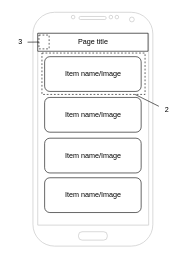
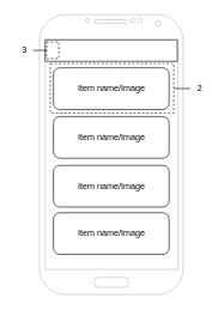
  <mxCell id="0" />
  <mxCell id="1" parent="0" />
  <mxCell id="2" value="" style="verticalLabelPosition=bottom;verticalAlign=top;html=1;shadow=0;dashed=0;strokeWidth=1;shape=mxgraph.android.phone2;strokeColor=#c0c0c0;" parent="1" vertex="1"><mxGeometry x="54" y="20" width="200" height="390" as="geometry" /></mxCell>
  <mxCell id="3" value="" style="verticalLabelPosition=bottom;verticalAlign=top;html=1;shape=mxgraph.basic.rect;fillColor2=none;strokeWidth=1;size=20;indent=5;" parent="1" vertex="1"><mxGeometry x="62" y="55" width="184" height="30" as="geometry" /></mxCell>
  <mxCell id="4" value="" style="shape=image;html=1;verticalAlign=top;verticalLabelPosition=bottom;labelBackgroundColor=#ffffff;imageAspect=0;aspect=fixed;image=https://cdn1.iconfinder.com/data/icons/material-core/12/chevron-left-128.png" vertex="1" parent="1"><mxGeometry x="62" y="60.5" width="19" height="19" as="geometry" /></mxCell>
  <mxCell id="5" value="Item name/Image" style="rounded=1;whiteSpace=wrap;html=1;" vertex="1" parent="1"><mxGeometry x="73.5" y="94" width="161" height="58" as="geometry" /></mxCell>
  <mxCell id="6" value="Item name/Image" style="rounded=1;whiteSpace=wrap;html=1;" vertex="1" parent="1"><mxGeometry x="73.5" y="162" width="161" height="58" as="geometry" /></mxCell>
  <mxCell id="7" value="Item name/Image" style="rounded=1;whiteSpace=wrap;html=1;" vertex="1" parent="1"><mxGeometry x="73.5" y="230" width="161" height="58" as="geometry" /></mxCell>
  <mxCell id="8" value="Item name/Image" style="rounded=1;whiteSpace=wrap;html=1;" vertex="1" parent="1"><mxGeometry x="73.5" y="296" width="161" height="58" as="geometry" /></mxCell>
  <mxCell id="9" value="" style="whiteSpace=wrap;html=1;dashed=1;fillColor=none;" vertex="1" parent="1"><mxGeometry x="69" y="88" width="172" height="69" as="geometry" /></mxCell>
  <mxCell id="10" value="" style="whiteSpace=wrap;html=1;dashed=1;fillColor=none;" vertex="1" parent="1"><mxGeometry x="64" y="58" width="17" height="23" as="geometry" /></mxCell>
  <mxCell id="11" style="edgeStyle=none;rounded=0;orthogonalLoop=1;jettySize=auto;html=1;endArrow=none;endFill=0;" edge="1" parent="1" source="12" target="10"><mxGeometry relative="1" as="geometry" /></mxCell>
  <mxCell id="12" value="&lt;div&gt;3&lt;/div&gt;" style="text;html=1;align=center;verticalAlign=middle;resizable=0;points=[];autosize=1;strokeColor=none;fillColor=none;" vertex="1" parent="1"><mxGeometry x="20" y="57" width="25" height="26" as="geometry" /></mxCell>
  <mxCell id="13" style="edgeStyle=none;rounded=0;orthogonalLoop=1;jettySize=auto;html=1;endArrow=none;endFill=0;" edge="1" parent="1" source="14" target="9"><mxGeometry relative="1" as="geometry" /></mxCell>
- <mxCell id="14" value="2" style="text;html=1;align=center;verticalAlign=middle;resizable=0;points=[];autosize=1;strokeColor=none;fillColor=none;" vertex="1" parent="1"><mxGeometry x="264" y="170" width="25" height="26" as="geometry" /></mxCell>
- <mxCell id="15" value="&lt;div&gt;Page title&lt;/div&gt;" style="text;html=1;align=center;verticalAlign=middle;resizable=0;points=[];autosize=1;strokeColor=none;fillColor=none;" vertex="1" parent="1"><mxGeometry x="120" y="57" width="68" height="26" as="geometry" /></mxCell>
+ <mxCell id="14" value="2" style="text;html=1;align=center;verticalAlign=middle;resizable=0;points=[];autosize=1;strokeColor=none;fillColor=none;" vertex="1" parent="1"><mxGeometry x="264" y="110" width="25" height="26" as="geometry" /></mxCell>
